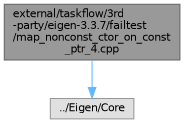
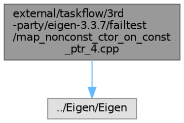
  digraph {
    node [fontname=Helvetica fontsize=10 shape=box style=filled]
    n1 [color=gray40 fillcolor=grey60 fontcolor=black height=0.2 label="external/taskflow/3rd\l-party/eigen-3.3.7/failtest\l/map_nonconst_ctor_on_const\l_ptr_4.cpp" width=0.4]
-   n2 [color=grey60 fillcolor="#E0E0E0" height=0.2 label="../Eigen/Core" width=0.4]
+   n2 [color=grey60 fillcolor="#E0E0E0" height=0.2 label="../Eigen/Eigen" width=0.4]
    n1 -> n2 [color=steelblue1 fontname=Helvetica fontsize=10 labelfontname=Helvetica labelfontsize=10 style=solid]
  }
